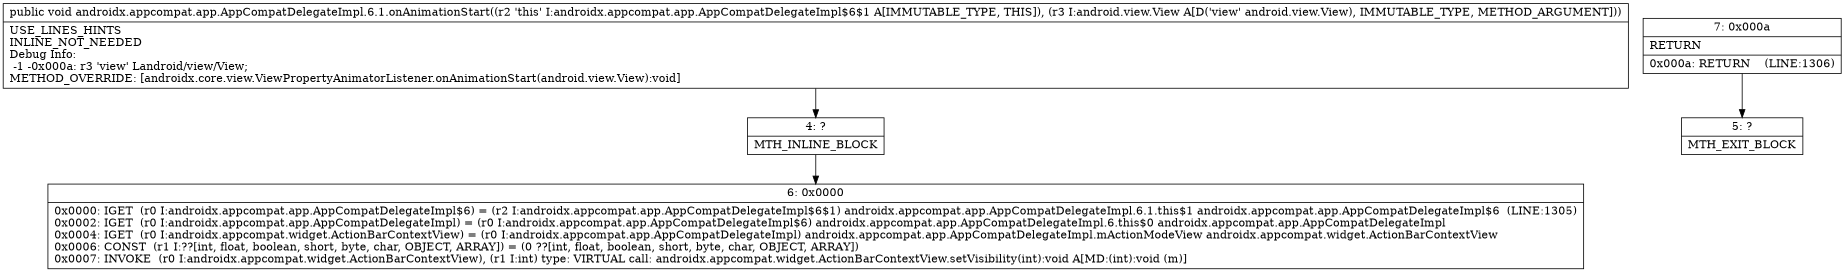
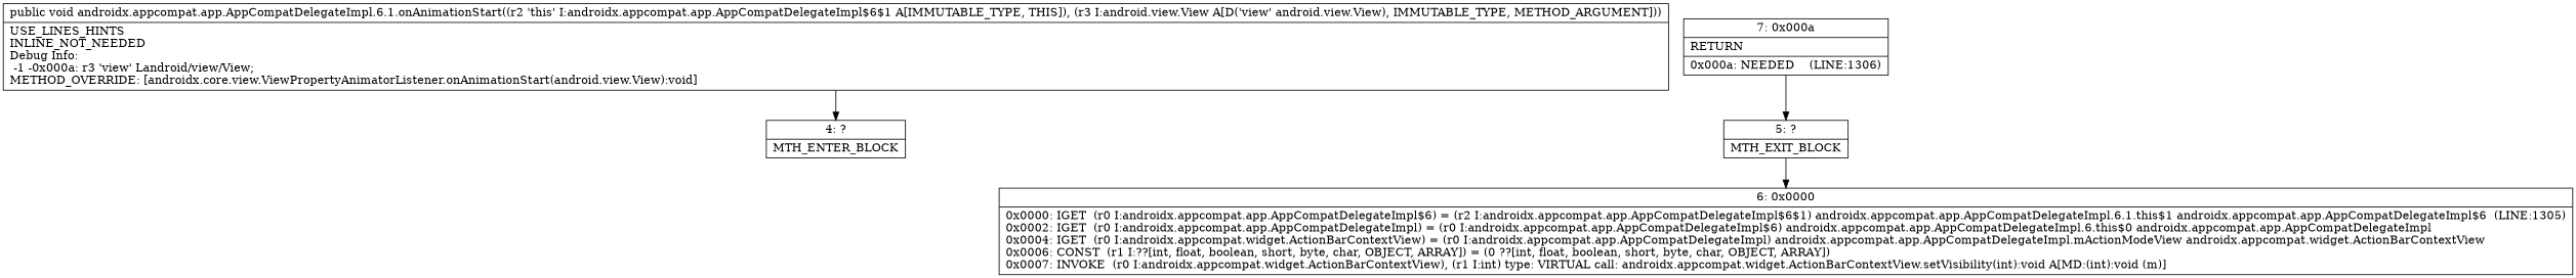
  digraph {
    node [shape=record]
-   n1 [label="{4\:\ ?|MTH_INLINE_BLOCK\l}"]
+   n1 [label="{4\:\ ?|MTH_ENTER_BLOCK\l}"]
    n2 [label="{6\:\ 0x0000|0x0000: IGET  (r0 I:androidx.appcompat.app.AppCompatDelegateImpl$6) = (r2 I:androidx.appcompat.app.AppCompatDelegateImpl$6$1) androidx.appcompat.app.AppCompatDelegateImpl.6.1.this$1 androidx.appcompat.app.AppCompatDelegateImpl$6  (LINE:1305)\l0x0002: IGET  (r0 I:androidx.appcompat.app.AppCompatDelegateImpl) = (r0 I:androidx.appcompat.app.AppCompatDelegateImpl$6) androidx.appcompat.app.AppCompatDelegateImpl.6.this$0 androidx.appcompat.app.AppCompatDelegateImpl \l0x0004: IGET  (r0 I:androidx.appcompat.widget.ActionBarContextView) = (r0 I:androidx.appcompat.app.AppCompatDelegateImpl) androidx.appcompat.app.AppCompatDelegateImpl.mActionModeView androidx.appcompat.widget.ActionBarContextView \l0x0006: CONST  (r1 I:??[int, float, boolean, short, byte, char, OBJECT, ARRAY]) = (0 ??[int, float, boolean, short, byte, char, OBJECT, ARRAY]) \l0x0007: INVOKE  (r0 I:androidx.appcompat.widget.ActionBarContextView), (r1 I:int) type: VIRTUAL call: androidx.appcompat.widget.ActionBarContextView.setVisibility(int):void A[MD:(int):void (m)]\l}"]
-   n3 [label="{7\:\ 0x000a|RETURN\l|0x000a: RETURN    (LINE:1306)\l}"]
+   n3 [label="{7\:\ 0x000a|RETURN\l|0x000a: NEEDED    (LINE:1306)\l}"]
    n4 [label="{5\:\ ?|MTH_EXIT_BLOCK\l}"]
    n5 [label="{public void androidx.appcompat.app.AppCompatDelegateImpl.6.1.onAnimationStart((r2 'this' I:androidx.appcompat.app.AppCompatDelegateImpl$6$1 A[IMMUTABLE_TYPE, THIS]), (r3 I:android.view.View A[D('view' android.view.View), IMMUTABLE_TYPE, METHOD_ARGUMENT]))  | USE_LINES_HINTS\lINLINE_NOT_NEEDED\lDebug Info:\l  \-1 \-0x000a: r3 'view' Landroid\/view\/View;\lMETHOD_OVERRIDE: [androidx.core.view.ViewPropertyAnimatorListener.onAnimationStart(android.view.View):void]\l}"]
-   n1 -> n2
+   n4 -> n2
    n3 -> n4
    n5 -> n1
  }
